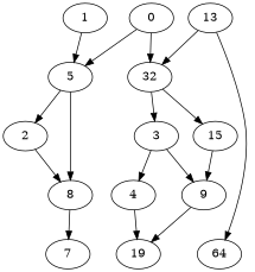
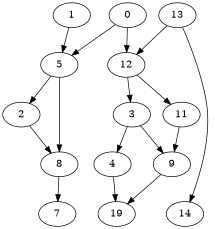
  digraph {
    edge [weight=0]
    0
    5
-   12 [label=32]
+   12
    2
    8
    3
-   11 [label=15]
+   11
    7
    4
    9
    n11 [label=19]
    1
    13
-   14 [label=64]
+   14
    0 -> 5
    0 -> 12
    5 -> 2
    5 -> 8 [weight=1]
    12 -> 3
    12 -> 11
    2 -> 8
    8 -> 7
    3 -> 4
    3 -> 9
    11 -> 9
    4 -> n11
    9 -> n11
    1 -> 5
    13 -> 12
    13 -> 14
  }
